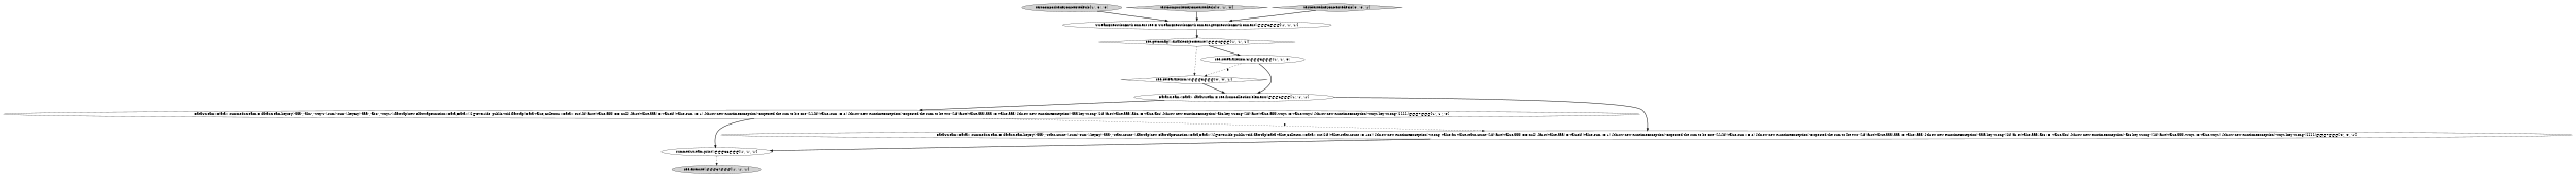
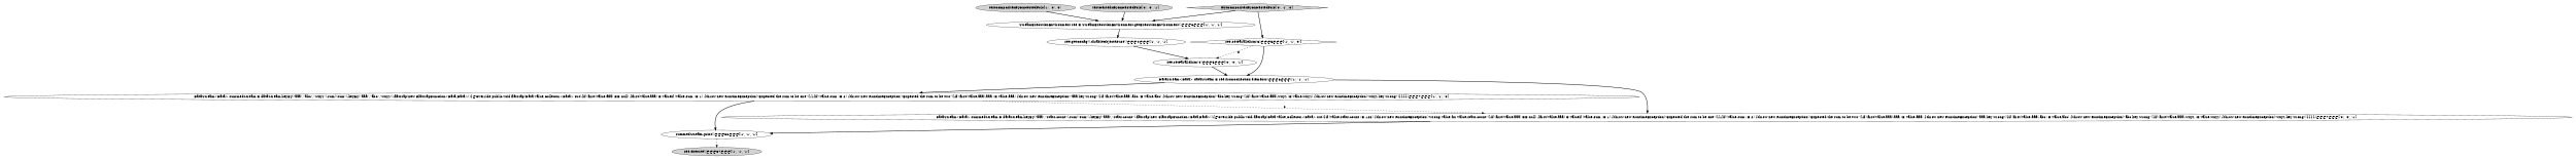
  digraph {
    node [fillcolor=white shape=ellipse style=filled]
    edge [style=bold]
    n1 [fillcolor=lightgray label="testCompositeKeyOnNestedPojo['1', '0', '0']"]
    n2 [label="StreamExecutionEnvironment see = StreamExecutionEnvironment.getExecutionEnvironment()@@@3@@@['1', '1', '1']"]
-   n3 [label="see.getConfig().disableObjectReuse()@@@4@@@['1', '1', '1']" shape=diamond]
+   n3 [label="see.getConfig().disableObjectReuse()@@@4@@@['1', '1', '1']"]
    n4 [fillcolor=lightgray label="testCompositeKeyOnNestedPojo['0', '1', '0']" shape=diamond]
-   n5 [fillcolor=lightgray label="testNestedKeyOnNestedPojo['0', '0', '1']" shape=diamond]
+   n5 [fillcolor=lightgray label="testNestedKeyOnNestedPojo['0', '0', '1']"]
    n6 [fillcolor=lightgray label="see.execute()@@@37@@@['1', '1', '1']"]
-   n7 [label="see.setParallelism(4)@@@5@@@['0', '0', '1']" shape=diamond]
-   n8 [label="see.setParallelism(3)@@@5@@@['1', '1', '0']"]
+   n7 [label="see.setParallelism(4)@@@5@@@['0', '0', '1']"]
+   n8 [label="see.setParallelism(3)@@@5@@@['1', '1', '0']" shape=diamond]
    n9 [label="DataStream<Data> dataStream = see.fromCollection(elements)@@@6@@@['1', '1', '1']"]
    n10 [label="DataStream<Data> summedStream = dataStream.keyBy(\"aaa\",\"abc\",\"wxyz\").sum(\"sum\").keyBy(\"aaa\",\"abc\",\"wxyz\").flatMap(new FlatMapFunction<Data,Data>(){@Override public void flatMap(Data value,Collector<Data> out){if (first(value.aaa( == null) {first(value.aaa( = valueif (value.sum != 1) {throw new RuntimeException(\"Expected the sum to be one\")}}{if (value.sum != 2) {throw new RuntimeException(\"Expected the sum to be two\")}if (first(value.aaa(.aaa != value.aaa) {throw new RuntimeException(\"aaa key wrong\")}if (first(value.aaa(.abc != value.abc) {throw new RuntimeException(\"abc key wrong\")}if (first(value.aaa(.wxyz != value.wxyz) {throw new RuntimeException(\"wxyz key wrong\")}}}})@@@7@@@['1', '1', '0']"]
    n11 [label="DataStream<Data> summedStream = dataStream.keyBy(\"aaa\",\"stats.count\").sum(\"sum\").keyBy(\"aaa\",\"stats.count\").flatMap(new FlatMapFunction<Data,Data>(){@Override public void flatMap(Data value,Collector<Data> out){if (value.stats.count != 123) {throw new RuntimeException(\"Wrong value for value.stats.count\")}if (first(value.aaa( == null) {first(value.aaa( = valueif (value.sum != 1) {throw new RuntimeException(\"Expected the sum to be one\")}}{if (value.sum != 2) {throw new RuntimeException(\"Expected the sum to be two\")}if (first(value.aaa(.aaa != value.aaa) {throw new RuntimeException(\"aaa key wrong\")}if (first(value.aaa(.abc != value.abc) {throw new RuntimeException(\"abc key wrong\")}if (first(value.aaa(.wxyz != value.wxyz) {throw new RuntimeException(\"wxyz key wrong\")}}}})@@@7@@@['0', '0', '1']"]
    n12 [label="summedStream.print()@@@36@@@['1', '1', '1']"]
    n1 -> n2
    n2 -> n3
-   n3 -> n7 [style=dashed]
-   n3 -> n8
+   n3 -> n7
+   n4 -> n8
    n4 -> n2
    n5 -> n2
    n7 -> n9
    n8 -> n7 [label=8 style=dashed]
    n8 -> n9
    n9 -> n10
    n9 -> n11
    n10 -> n11 [label=0 style=dashed]
    n10 -> n12
    n11 -> n12
    n12 -> n6 [style=dashed]
  }
